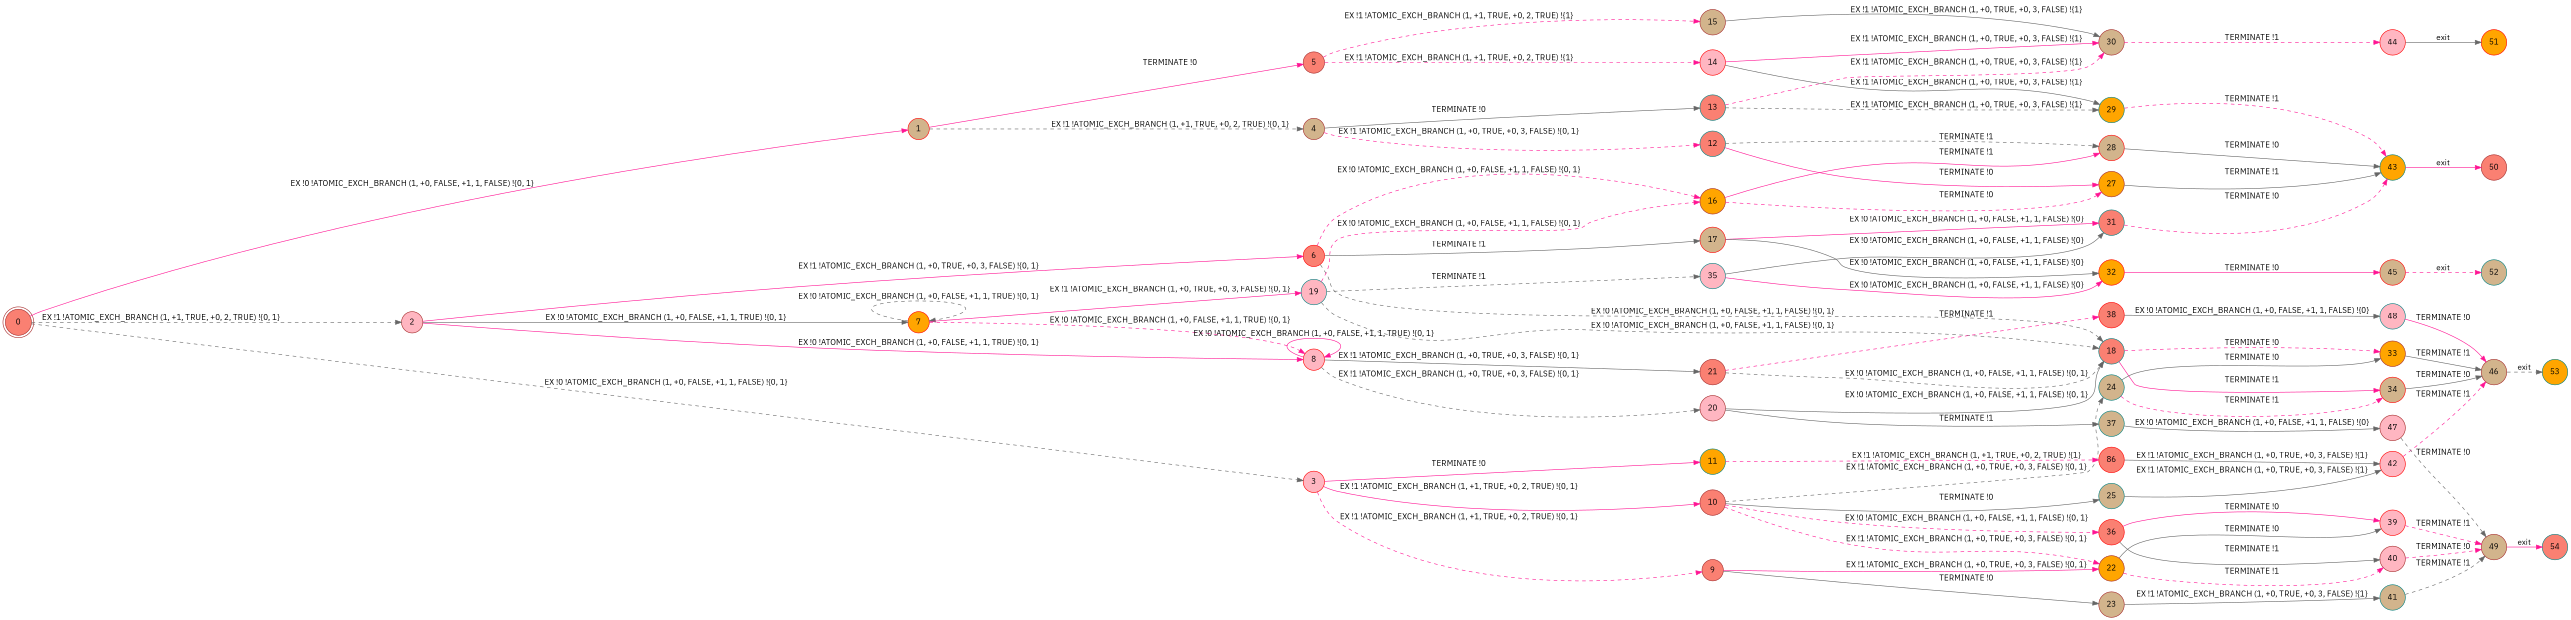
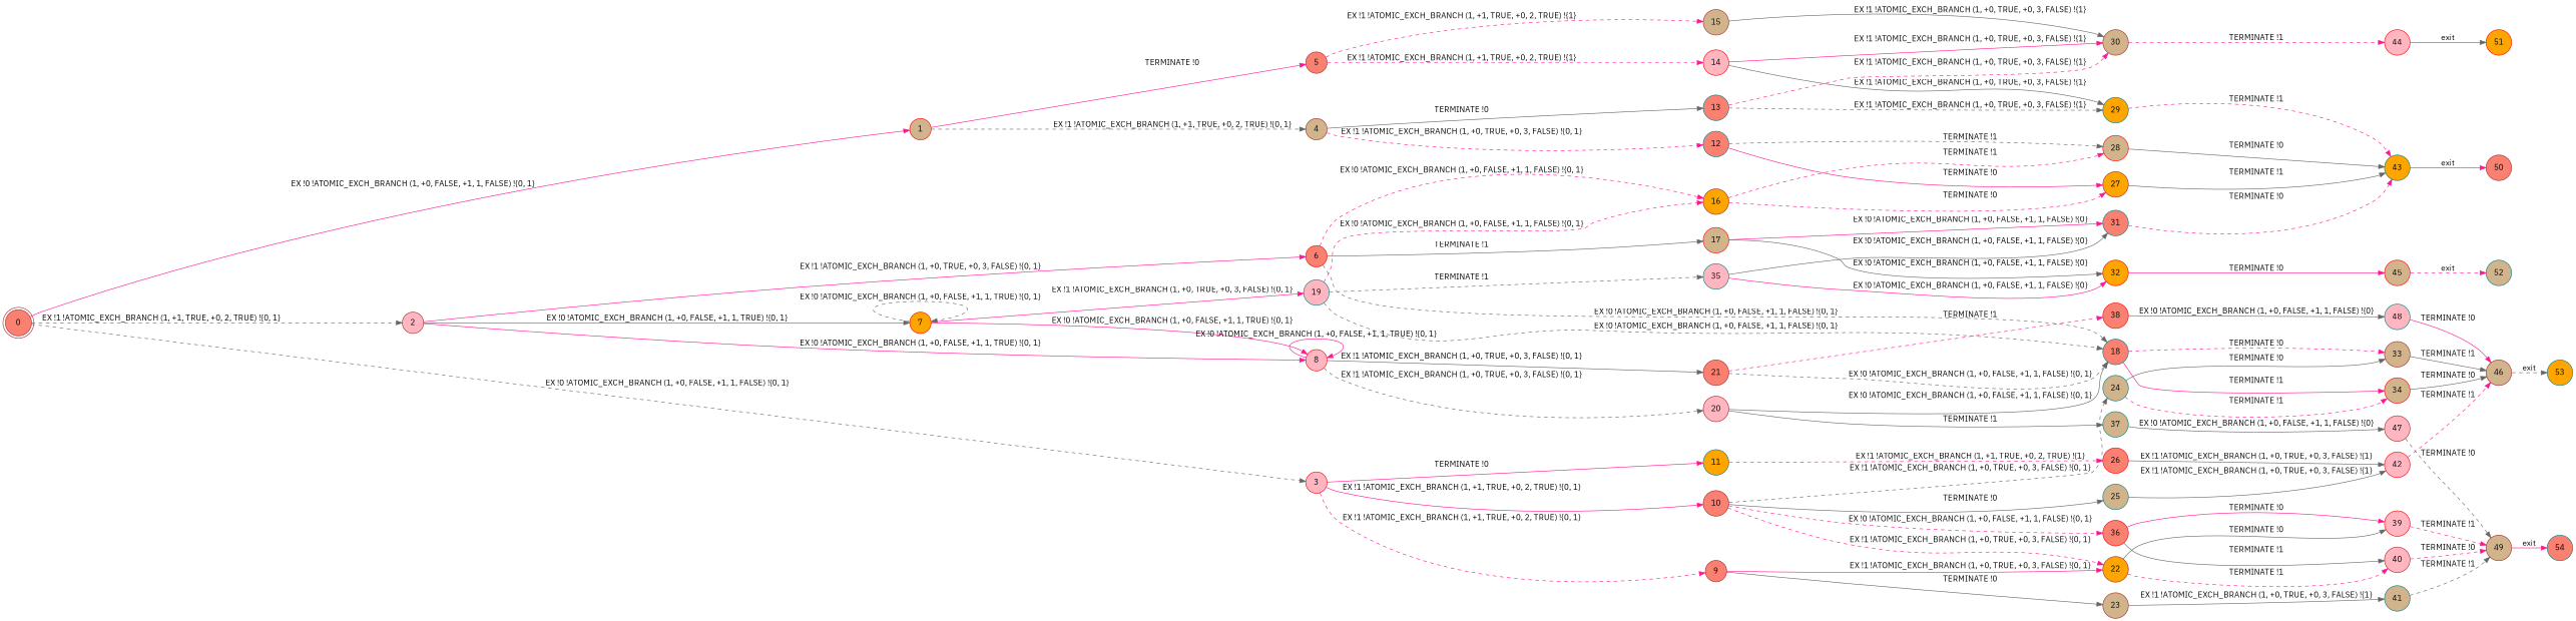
  digraph {
    fontname="IBM Plex Sans"
    rankdir=LR
    node [color=brown fillcolor=tan fontname="IBM Plex Sans" shape=circle style=filled]
    edge [color=deeppink fontname="IBM Plex Sans" style=solid]
    0 [fillcolor=salmon peripheries=2]
    1 [color=red]
    2 [fillcolor=lightpink]
    3 [color=red fillcolor=lightpink]
    4
    5 [fillcolor=salmon]
    6 [color=red fillcolor=salmon]
    7 [color=red fillcolor=orange]
    8 [color=red fillcolor=lightpink]
    9 [fillcolor=salmon]
    10 [fillcolor=salmon]
    11 [color=teal fillcolor=orange]
    12 [color=teal fillcolor=salmon]
    13 [color=teal fillcolor=salmon]
    14 [color=red fillcolor=lightpink]
    15
    16 [fillcolor=orange]
    17 [color=red]
    18 [color=teal fillcolor=salmon]
    19 [color=teal fillcolor=lightpink]
    20 [fillcolor=lightpink]
    21 [fillcolor=salmon]
    22 [fillcolor=orange]
    23
    24 [color=teal]
    25 [color=teal]
    36 [color=red fillcolor=salmon]
-   26 [color=red fillcolor=salmon label=86]
+   26 [color=red fillcolor=salmon]
    27 [fillcolor=orange]
    28 [color=red]
    29 [color=teal fillcolor=orange]
    30
    31 [color=teal fillcolor=salmon]
    32 [color=red fillcolor=orange]
-   33 [fillcolor=orange]
+   33
    34 [color=red]
    35 [color=teal fillcolor=lightpink]
    37 [color=teal]
    38 [color=red fillcolor=salmon]
    39 [color=red fillcolor=lightpink]
    40 [fillcolor=lightpink]
    41 [color=teal]
    42 [color=red fillcolor=lightpink]
    43 [color=teal fillcolor=orange]
    44 [color=red fillcolor=lightpink]
    45 [color=red]
    46
    47 [fillcolor=lightpink]
    48 [color=teal fillcolor=lightpink]
    49
    50 [fillcolor=salmon]
    51 [color=red fillcolor=orange]
    52 [color=teal]
    53 [color=teal fillcolor=orange]
    54 [color=teal fillcolor=salmon]
    0 -> 1 [label="EX !0 !ATOMIC_EXCH_BRANCH (1, +0, FALSE, +1, 1, FALSE) !{0, 1}"]
    0 -> 2 [color=gray40 label="EX !1 !ATOMIC_EXCH_BRANCH (1, +1, TRUE, +0, 2, TRUE) !{0, 1}" style=dashed]
    0 -> 3 [color=gray40 label="EX !0 !ATOMIC_EXCH_BRANCH (1, +0, FALSE, +1, 1, FALSE) !{0, 1}" style=dashed]
    1 -> 4 [color=gray40 label="EX !1 !ATOMIC_EXCH_BRANCH (1, +1, TRUE, +0, 2, TRUE) !{0, 1}" style=dashed]
    1 -> 5 [label="TERMINATE !0"]
    2 -> 6 [label="EX !1 !ATOMIC_EXCH_BRANCH (1, +0, TRUE, +0, 3, FALSE) !{0, 1}"]
    2 -> 7 [color=gray40 label="EX !0 !ATOMIC_EXCH_BRANCH (1, +0, FALSE, +1, 1, TRUE) !{0, 1}"]
    2 -> 8 [label="EX !0 !ATOMIC_EXCH_BRANCH (1, +0, FALSE, +1, 1, TRUE) !{0, 1}"]
    3 -> 9 [label="EX !1 !ATOMIC_EXCH_BRANCH (1, +1, TRUE, +0, 2, TRUE) !{0, 1}" style=dashed]
    3 -> 10 [label="EX !1 !ATOMIC_EXCH_BRANCH (1, +1, TRUE, +0, 2, TRUE) !{0, 1}"]
    3 -> 11 [label="TERMINATE !0"]
    4 -> 12 [label="EX !1 !ATOMIC_EXCH_BRANCH (1, +0, TRUE, +0, 3, FALSE) !{0, 1}" style=dashed]
    4 -> 13 [color=gray40 label="TERMINATE !0"]
    5 -> 14 [label="EX !1 !ATOMIC_EXCH_BRANCH (1, +1, TRUE, +0, 2, TRUE) !{1}" style=dashed]
    5 -> 15 [label="EX !1 !ATOMIC_EXCH_BRANCH (1, +1, TRUE, +0, 2, TRUE) !{1}" style=dashed]
    6 -> 16 [label="EX !0 !ATOMIC_EXCH_BRANCH (1, +0, FALSE, +1, 1, FALSE) !{0, 1}" style=dashed]
    6 -> 17 [color=gray40 label="TERMINATE !1"]
    6 -> 18 [color=gray40 label="EX !0 !ATOMIC_EXCH_BRANCH (1, +0, FALSE, +1, 1, FALSE) !{0, 1}" style=dashed]
    7 -> 7 [color=gray40 label="EX !0 !ATOMIC_EXCH_BRANCH (1, +0, FALSE, +1, 1, TRUE) !{0, 1}" style=dashed]
-   7 -> 8 [label="EX !0 !ATOMIC_EXCH_BRANCH (1, +0, FALSE, +1, 1, TRUE) !{0, 1}" style=dashed]
+   7 -> 8 [label="EX !0 !ATOMIC_EXCH_BRANCH (1, +0, FALSE, +1, 1, TRUE) !{0, 1}"]
    7 -> 19 [label="EX !1 !ATOMIC_EXCH_BRANCH (1, +0, TRUE, +0, 3, FALSE) !{0, 1}"]
    8 -> 8 [label="EX !0 !ATOMIC_EXCH_BRANCH (1, +0, FALSE, +1, 1, TRUE) !{0, 1}"]
    8 -> 20 [color=gray40 label="EX !1 !ATOMIC_EXCH_BRANCH (1, +0, TRUE, +0, 3, FALSE) !{0, 1}" style=dashed]
    8 -> 21 [color=gray40 label="EX !1 !ATOMIC_EXCH_BRANCH (1, +0, TRUE, +0, 3, FALSE) !{0, 1}"]
    9 -> 22 [label="EX !1 !ATOMIC_EXCH_BRANCH (1, +0, TRUE, +0, 3, FALSE) !{0, 1}"]
    9 -> 23 [color=gray40 label="TERMINATE !0"]
    10 -> 22 [label="EX !1 !ATOMIC_EXCH_BRANCH (1, +0, TRUE, +0, 3, FALSE) !{0, 1}" style=dashed]
    10 -> 24 [color=gray40 label="EX !1 !ATOMIC_EXCH_BRANCH (1, +0, TRUE, +0, 3, FALSE) !{0, 1}" style=dashed]
    10 -> 25 [color=gray40 label="TERMINATE !0"]
    10 -> 36 [label="EX !0 !ATOMIC_EXCH_BRANCH (1, +0, FALSE, +1, 1, FALSE) !{0, 1}" style=dashed]
    11 -> 26 [label="EX !1 !ATOMIC_EXCH_BRANCH (1, +1, TRUE, +0, 2, TRUE) !{1}" style=dashed]
    12 -> 27 [label="TERMINATE !0"]
    12 -> 28 [color=gray40 label="TERMINATE !1" style=dashed]
    13 -> 29 [color=gray40 label="EX !1 !ATOMIC_EXCH_BRANCH (1, +0, TRUE, +0, 3, FALSE) !{1}" style=dashed]
    13 -> 30 [label="EX !1 !ATOMIC_EXCH_BRANCH (1, +0, TRUE, +0, 3, FALSE) !{1}" style=dashed]
    14 -> 29 [color=gray40 label="EX !1 !ATOMIC_EXCH_BRANCH (1, +0, TRUE, +0, 3, FALSE) !{1}"]
    14 -> 30 [label="EX !1 !ATOMIC_EXCH_BRANCH (1, +0, TRUE, +0, 3, FALSE) !{1}"]
    15 -> 30 [color=gray40 label="EX !1 !ATOMIC_EXCH_BRANCH (1, +0, TRUE, +0, 3, FALSE) !{1}"]
    16 -> 27 [label="TERMINATE !0" style=dashed]
-   16 -> 28 [label="TERMINATE !1"]
+   16 -> 28 [label="TERMINATE !1" style=dashed]
    17 -> 31 [label="EX !0 !ATOMIC_EXCH_BRANCH (1, +0, FALSE, +1, 1, FALSE) !{0}"]
    17 -> 32 [color=gray40 label="EX !0 !ATOMIC_EXCH_BRANCH (1, +0, FALSE, +1, 1, FALSE) !{0}"]
    18 -> 33 [label="TERMINATE !0" style=dashed]
    18 -> 34 [label="TERMINATE !1"]
    19 -> 16 [label="EX !0 !ATOMIC_EXCH_BRANCH (1, +0, FALSE, +1, 1, FALSE) !{0, 1}" style=dashed]
    19 -> 18 [color=gray40 label="EX !0 !ATOMIC_EXCH_BRANCH (1, +0, FALSE, +1, 1, FALSE) !{0, 1}" style=dashed]
    19 -> 35 [color=gray40 label="TERMINATE !1" style=dashed]
    20 -> 18 [color=gray40 label="EX !0 !ATOMIC_EXCH_BRANCH (1, +0, FALSE, +1, 1, FALSE) !{0, 1}"]
    20 -> 37 [color=gray40 label="TERMINATE !1"]
    21 -> 18 [color=gray40 label="EX !0 !ATOMIC_EXCH_BRANCH (1, +0, FALSE, +1, 1, FALSE) !{0, 1}" style=dashed]
    21 -> 38 [label="TERMINATE !1" style=dashed]
    22 -> 39 [color=gray40 label="TERMINATE !0"]
    22 -> 40 [label="TERMINATE !1" style=dashed]
    23 -> 41 [color=gray40 label="EX !1 !ATOMIC_EXCH_BRANCH (1, +0, TRUE, +0, 3, FALSE) !{1}"]
    24 -> 33 [color=gray40 label="TERMINATE !0"]
    24 -> 34 [label="TERMINATE !1" style=dashed]
    25 -> 42 [color=gray40 label="EX !1 !ATOMIC_EXCH_BRANCH (1, +0, TRUE, +0, 3, FALSE) !{1}"]
    36 -> 39 [label="TERMINATE !0"]
    36 -> 40 [color=gray40 label="TERMINATE !1"]
    26 -> 42 [color=gray40 label="EX !1 !ATOMIC_EXCH_BRANCH (1, +0, TRUE, +0, 3, FALSE) !{1}"]
    27 -> 43 [color=gray40 label="TERMINATE !1"]
    28 -> 43 [color=gray40 label="TERMINATE !0"]
    29 -> 43 [label="TERMINATE !1" style=dashed]
    30 -> 44 [label="TERMINATE !1" style=dashed]
    31 -> 43 [label="TERMINATE !0" style=dashed]
    32 -> 45 [label="TERMINATE !0"]
    33 -> 46 [color=gray40 label="TERMINATE !1"]
    34 -> 46 [color=gray40 label="TERMINATE !0"]
    35 -> 31 [color=gray40 label="EX !0 !ATOMIC_EXCH_BRANCH (1, +0, FALSE, +1, 1, FALSE) !{0}"]
    35 -> 32 [label="EX !0 !ATOMIC_EXCH_BRANCH (1, +0, FALSE, +1, 1, FALSE) !{0}"]
    37 -> 47 [color=gray40 label="EX !0 !ATOMIC_EXCH_BRANCH (1, +0, FALSE, +1, 1, FALSE) !{0}"]
    38 -> 48 [color=gray40 label="EX !0 !ATOMIC_EXCH_BRANCH (1, +0, FALSE, +1, 1, FALSE) !{0}"]
    39 -> 49 [label="TERMINATE !1" style=dashed]
    40 -> 49 [label="TERMINATE !0" style=dashed]
    41 -> 49 [color=gray40 label="TERMINATE !1" style=dashed]
    42 -> 46 [label="TERMINATE !1" style=dashed]
    43 -> 50 [label=exit]
    44 -> 51 [color=gray40 label=exit]
    45 -> 52 [label=exit style=dashed]
    46 -> 53 [color=gray40 label=exit style=dashed]
    47 -> 49 [color=gray40 label="TERMINATE !0" style=dashed]
    48 -> 46 [label="TERMINATE !0"]
    49 -> 54 [label=exit]
  }
